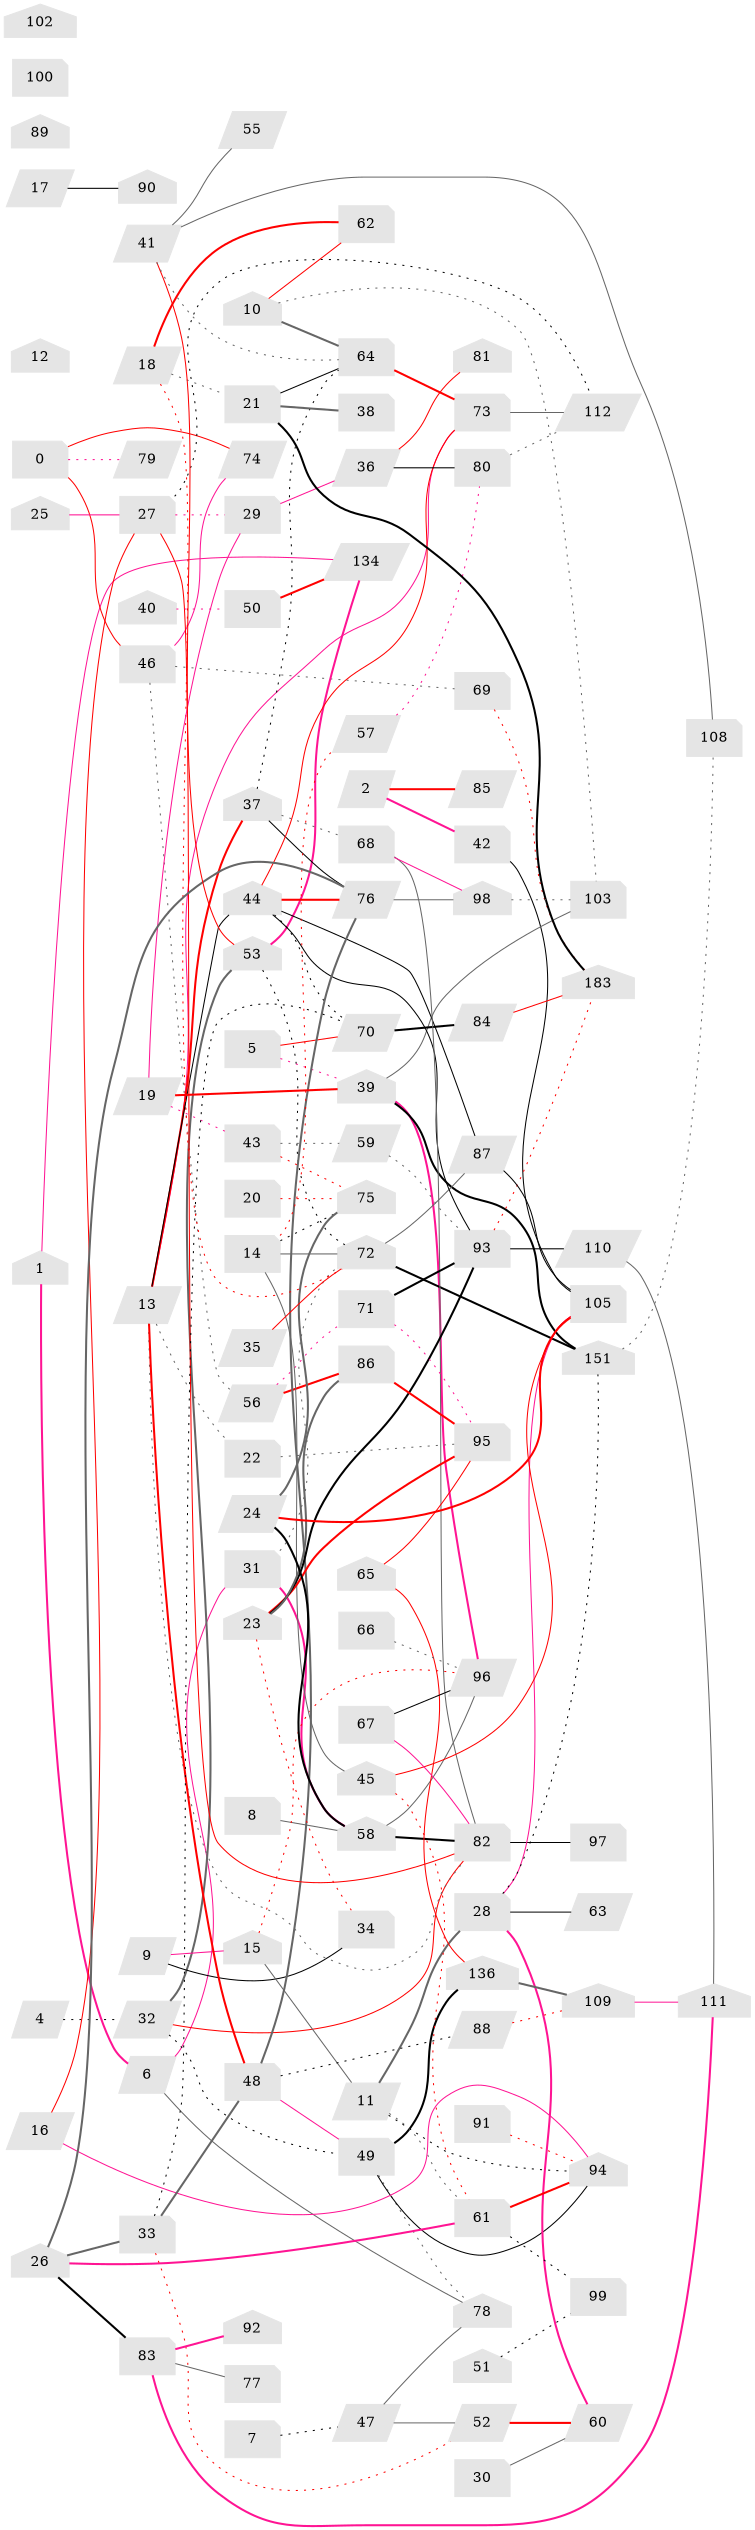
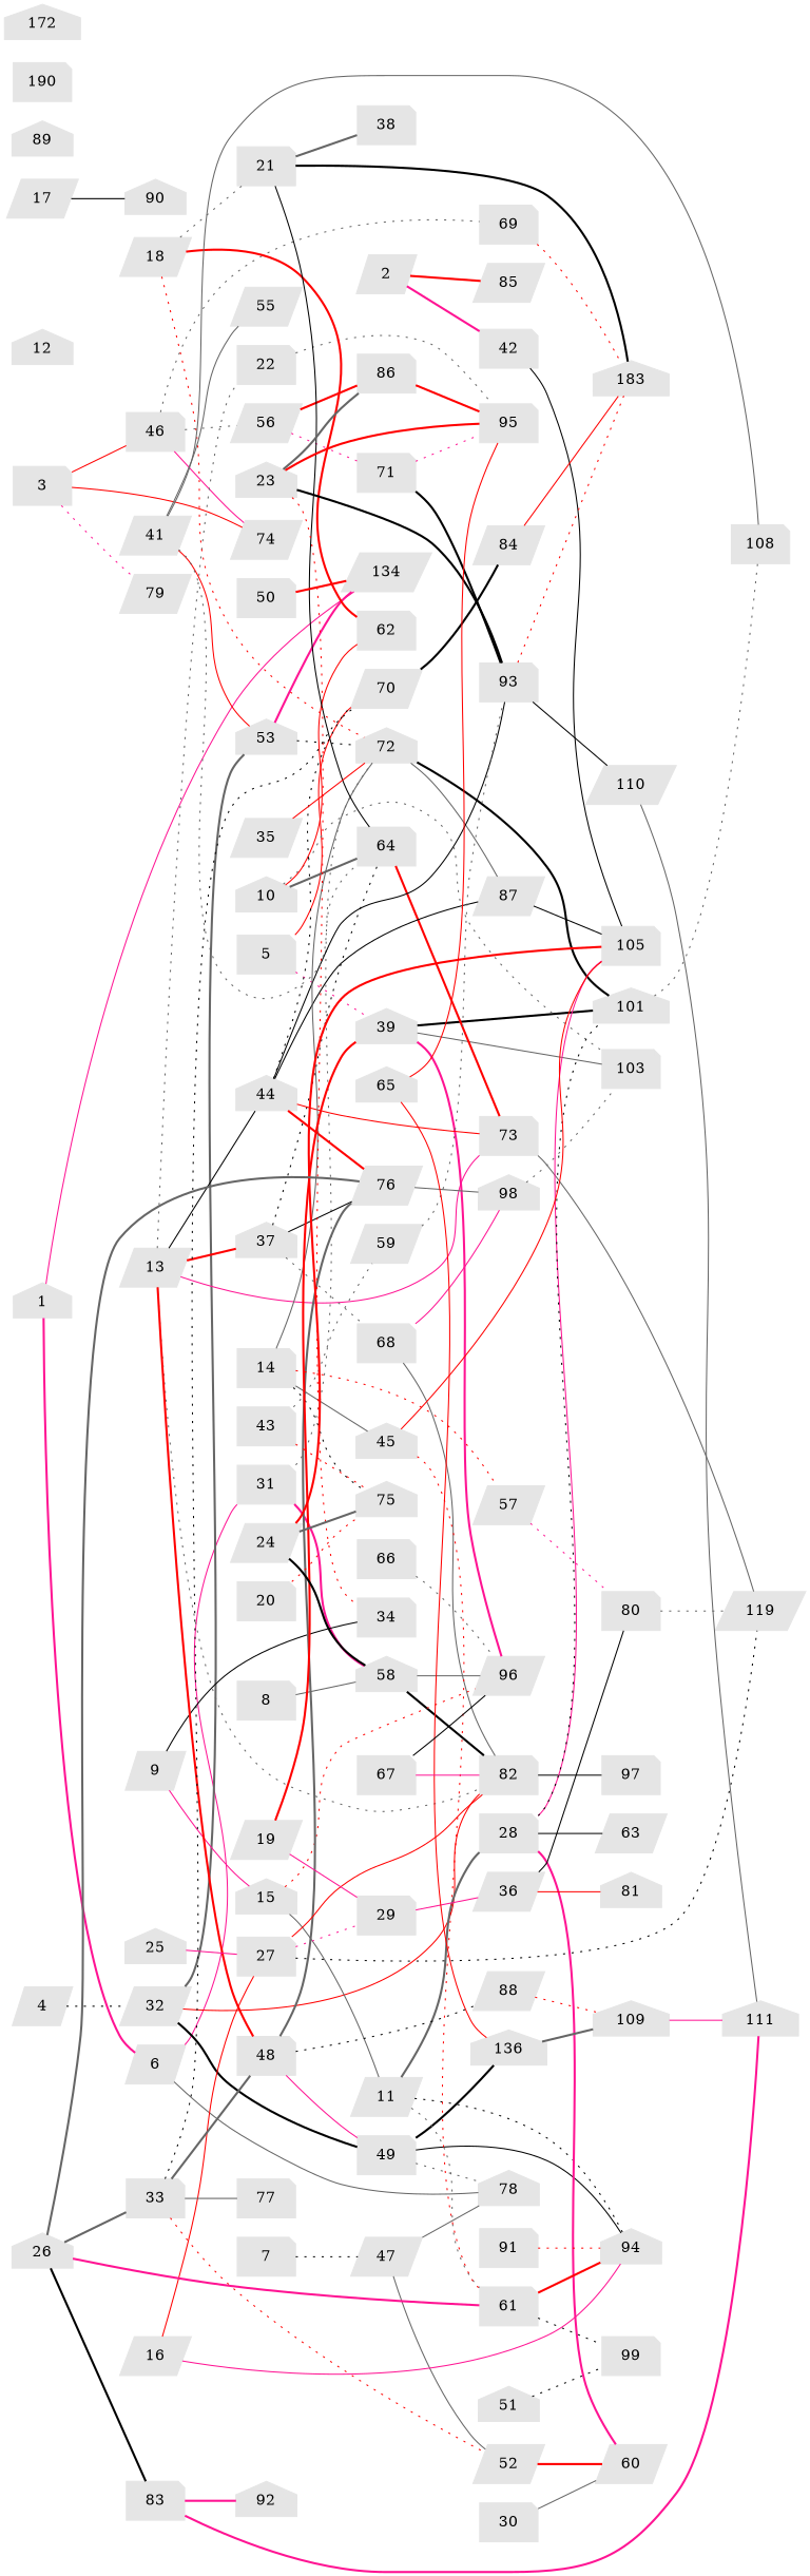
  graph {
    rankdir=LR
    node [color=gray90 shape=note style=filled]
    edge [color=gray40 style=solid]
    1 [shape=house]
    6 [shape=parallelogram]
    n3 [label=134 shape=parallelogram]
    31
    78 [shape=house]
    2 [shape=parallelogram]
    42
    85 [shape=parallelogram]
    105
-   3 [label=0]
+   3
    46
    74 [shape=parallelogram]
    79 [shape=parallelogram]
    56 [shape=parallelogram]
    69
    4 [shape=parallelogram]
    32 [shape=parallelogram]
    82
    49
    53 [shape=house]
    39 [shape=house]
    5
    70 [shape=parallelogram]
    103
    96 [shape=parallelogram]
-   101 [shape=house label=151]
+   101 [shape=house]
    84 [shape=parallelogram]
    58 [shape=house]
    72 [shape=house]
    47 [shape=parallelogram]
    7
    52 [shape=parallelogram]
    8
    9 [shape=parallelogram]
    15 [shape=house]
    34
    11 [shape=parallelogram]
    10 [shape=house]
    62
    64
    73
    28
    61
    94 [shape=house]
    60 [shape=parallelogram]
    63 [shape=parallelogram]
    99
    12 [shape=house]
    13 [shape=parallelogram]
    22
    37 [shape=house]
    44 [shape=house]
    48
    95
    68
    76 [shape=parallelogram]
    93
    87 [shape=parallelogram]
    88 [shape=parallelogram]
-   112 [shape=parallelogram]
+   112 [shape=parallelogram label=119]
    97
    45 [shape=house]
    14
    57 [shape=parallelogram]
    75 [shape=house]
    51 [shape=house]
    80
    16 [shape=parallelogram]
    27
    29
    17 [shape=parallelogram]
    90 [shape=house]
    18 [shape=parallelogram]
    21
    38
    n76 [label=183 shape=house]
    19 [shape=parallelogram]
    43
    36 [shape=parallelogram]
    59 [shape=parallelogram]
    98 [shape=house]
    20
    23 [shape=house]
    86
    110 [shape=parallelogram]
    24 [shape=parallelogram]
    25 [shape=house]
    26 [shape=house]
    33
    83
    77
    92 [shape=house]
    111 [shape=house]
    108
    81 [shape=house]
    30
    n97 [label=136 shape=house]
    35 [shape=parallelogram]
-   40 [shape=house]
    50
    41 [shape=parallelogram]
    55 [shape=parallelogram]
    71
    109 [shape=house]
    65 [shape=house]
    66
    67
    89 [shape=house]
    91
-   100
-   102 [shape=house]
+   100 [label=190]
+   102 [shape=house label=172]
    1 -- 6 [color=deeppink style=bold]
    1 -- n3 [color=deeppink]
    6 -- 31 [color=deeppink]
    6 -- 78
    31 -- 58 [color=deeppink style=bold]
    31 -- 72 [style=dotted]
    2 -- 42 [color=deeppink style=bold]
    2 -- 85 [color=red style=bold]
    42 -- 105 [color=black]
    3 -- 46 [color=red]
    3 -- 74 [color=red]
    3 -- 79 [color=deeppink style=dotted]
    46 -- 74 [color=deeppink]
    46 -- 56 [style=dotted]
    46 -- 69 [style=dotted]
    56 -- 86 [color=red style=bold]
    56 -- 71 [color=deeppink style=dotted]
    69 -- n76 [color=red style=dotted]
    4 -- 32 [color=black style=dotted]
    32 -- 82 [color=red]
-   32 -- 49 [color=black style=dotted]
+   32 -- 49 [color=black style=bold]
    32 -- 53 [style=bold]
    82 -- 97 [color=black]
    49 -- 78 [style=dotted]
    49 -- 94 [color=black]
    49 -- n97 [color=black style=bold]
    53 -- n3 [color=deeppink style=bold]
    53 -- 72 [color=black style=dotted]
    39 -- 103
    39 -- 96 [color=deeppink style=bold]
    39 -- 101 [color=black style=bold]
    5 -- 39 [color=deeppink style=dotted]
    5 -- 70 [color=red]
    70 -- 84 [color=black style=bold]
    101 -- 108 [style=dotted]
    84 -- n76 [color=red]
    58 -- 82 [color=black style=bold]
    58 -- 96
    72 -- 101 [color=black style=bold]
    72 -- 87
    47 -- 78
    47 -- 52
    7 -- 47 [color=black style=dotted]
    52 -- 60 [color=red style=bold]
    8 -- 58
    9 -- 15 [color=deeppink]
    9 -- 34 [color=black]
    15 -- 96 [color=red style=dotted]
    15 -- 11
    11 -- 28 [style=bold]
    11 -- 61 [style=dotted]
    11 -- 94 [color=black style=dotted]
    10 -- 103 [style=dotted]
    10 -- 62 [color=red]
    10 -- 64 [style=bold]
    64 -- 73 [color=red style=bold]
    73 -- 112
    28 -- 105 [color=deeppink]
    28 -- 101 [color=black style=dotted]
    28 -- 60 [color=deeppink style=bold]
    28 -- 63 [color=black]
    61 -- 94 [color=red style=bold]
    61 -- 99 [color=black style=dotted]
    13 -- 82 [style=dotted]
    13 -- 73 [color=deeppink]
    13 -- 22 [style=dotted]
    13 -- 37 [color=red style=bold]
    13 -- 44 [color=black]
    13 -- 48 [color=red style=bold]
    22 -- 95 [style=dotted]
    37 -- 64 [color=black style=dotted]
    37 -- 68 [style=dotted]
    37 -- 76 [color=black]
    44 -- 70 [color=black style=dotted]
    44 -- 73 [color=red]
    44 -- 76 [color=red style=bold]
    44 -- 93 [color=black]
    44 -- 87 [color=black]
    48 -- 49 [color=deeppink]
    48 -- 76 [style=bold]
    48 -- 88 [color=black style=dotted]
    68 -- 82
    68 -- 98 [color=deeppink]
    76 -- 98
    93 -- n76 [color=red style=dotted]
    93 -- 110 [color=black]
    87 -- 105 [color=black]
    88 -- 109 [color=red style=dotted]
    45 -- 105 [color=red]
    45 -- 61 [color=red style=dotted]
    14 -- 72
    14 -- 45
    14 -- 57 [color=red style=dotted]
    14 -- 75 [color=black style=dotted]
    57 -- 80 [color=deeppink style=dotted]
    51 -- 99 [color=black style=dotted]
    80 -- 112 [style=dotted]
    16 -- 94 [color=deeppink]
    16 -- 27 [color=red]
    27 -- 82 [color=red]
    27 -- 112 [color=black style=dotted]
    27 -- 29 [color=deeppink style=dotted]
    29 -- 36 [color=deeppink]
    17 -- 90 [color=black]
    18 -- 72 [color=red style=dotted]
    18 -- 62 [color=red style=bold]
    18 -- 21 [style=dotted]
    21 -- 64 [color=black]
    21 -- 38 [style=bold]
    21 -- n76 [color=black style=bold]
    19 -- 39 [color=red style=bold]
    19 -- 29 [color=deeppink]
-   19 -- 43 [color=deeppink style=dotted]
    43 -- 75 [color=red style=dotted]
    43 -- 59 [style=dotted]
    36 -- 80 [color=black]
    36 -- 81 [color=red]
    59 -- 93 [style=dotted]
    98 -- 103 [style=dotted]
    20 -- 75 [color=red style=dotted]
    23 -- 34 [color=red style=dotted]
    23 -- 95 [color=red style=bold]
    23 -- 93 [color=black style=bold]
    23 -- 86 [style=bold]
    86 -- 95 [color=red style=bold]
    110 -- 111
    24 -- 105 [color=red style=bold]
    24 -- 58 [color=black style=bold]
    24 -- 75 [style=bold]
    25 -- 27 [color=deeppink]
    26 -- 61 [color=deeppink style=bold]
    26 -- 76 [style=bold]
    26 -- 33 [style=bold]
    26 -- 83 [color=black style=bold]
    33 -- 70 [color=black style=dotted]
    33 -- 52 [color=red style=dotted]
    33 -- 48 [style=bold]
-   83 -- 77
+   33 -- 77
    83 -- 92 [color=deeppink style=bold]
    83 -- 111 [color=deeppink style=bold]
    30 -- 60
    n97 -- 109 [style=bold]
    35 -- 72 [color=red]
-   40 -- 50 [color=deeppink style=dotted]
    50 -- n3 [color=red style=bold]
    41 -- 53 [color=red]
    41 -- 64 [style=dotted]
    41 -- 108
    41 -- 55
    71 -- 95 [color=deeppink style=dotted]
    71 -- 93 [color=black style=bold]
    109 -- 111 [color=deeppink]
    65 -- 95 [color=red]
    65 -- n97 [color=red]
    66 -- 96 [style=dotted]
    67 -- 82 [color=deeppink]
    67 -- 96 [color=black]
    91 -- 94 [color=red style=dotted]
  }
